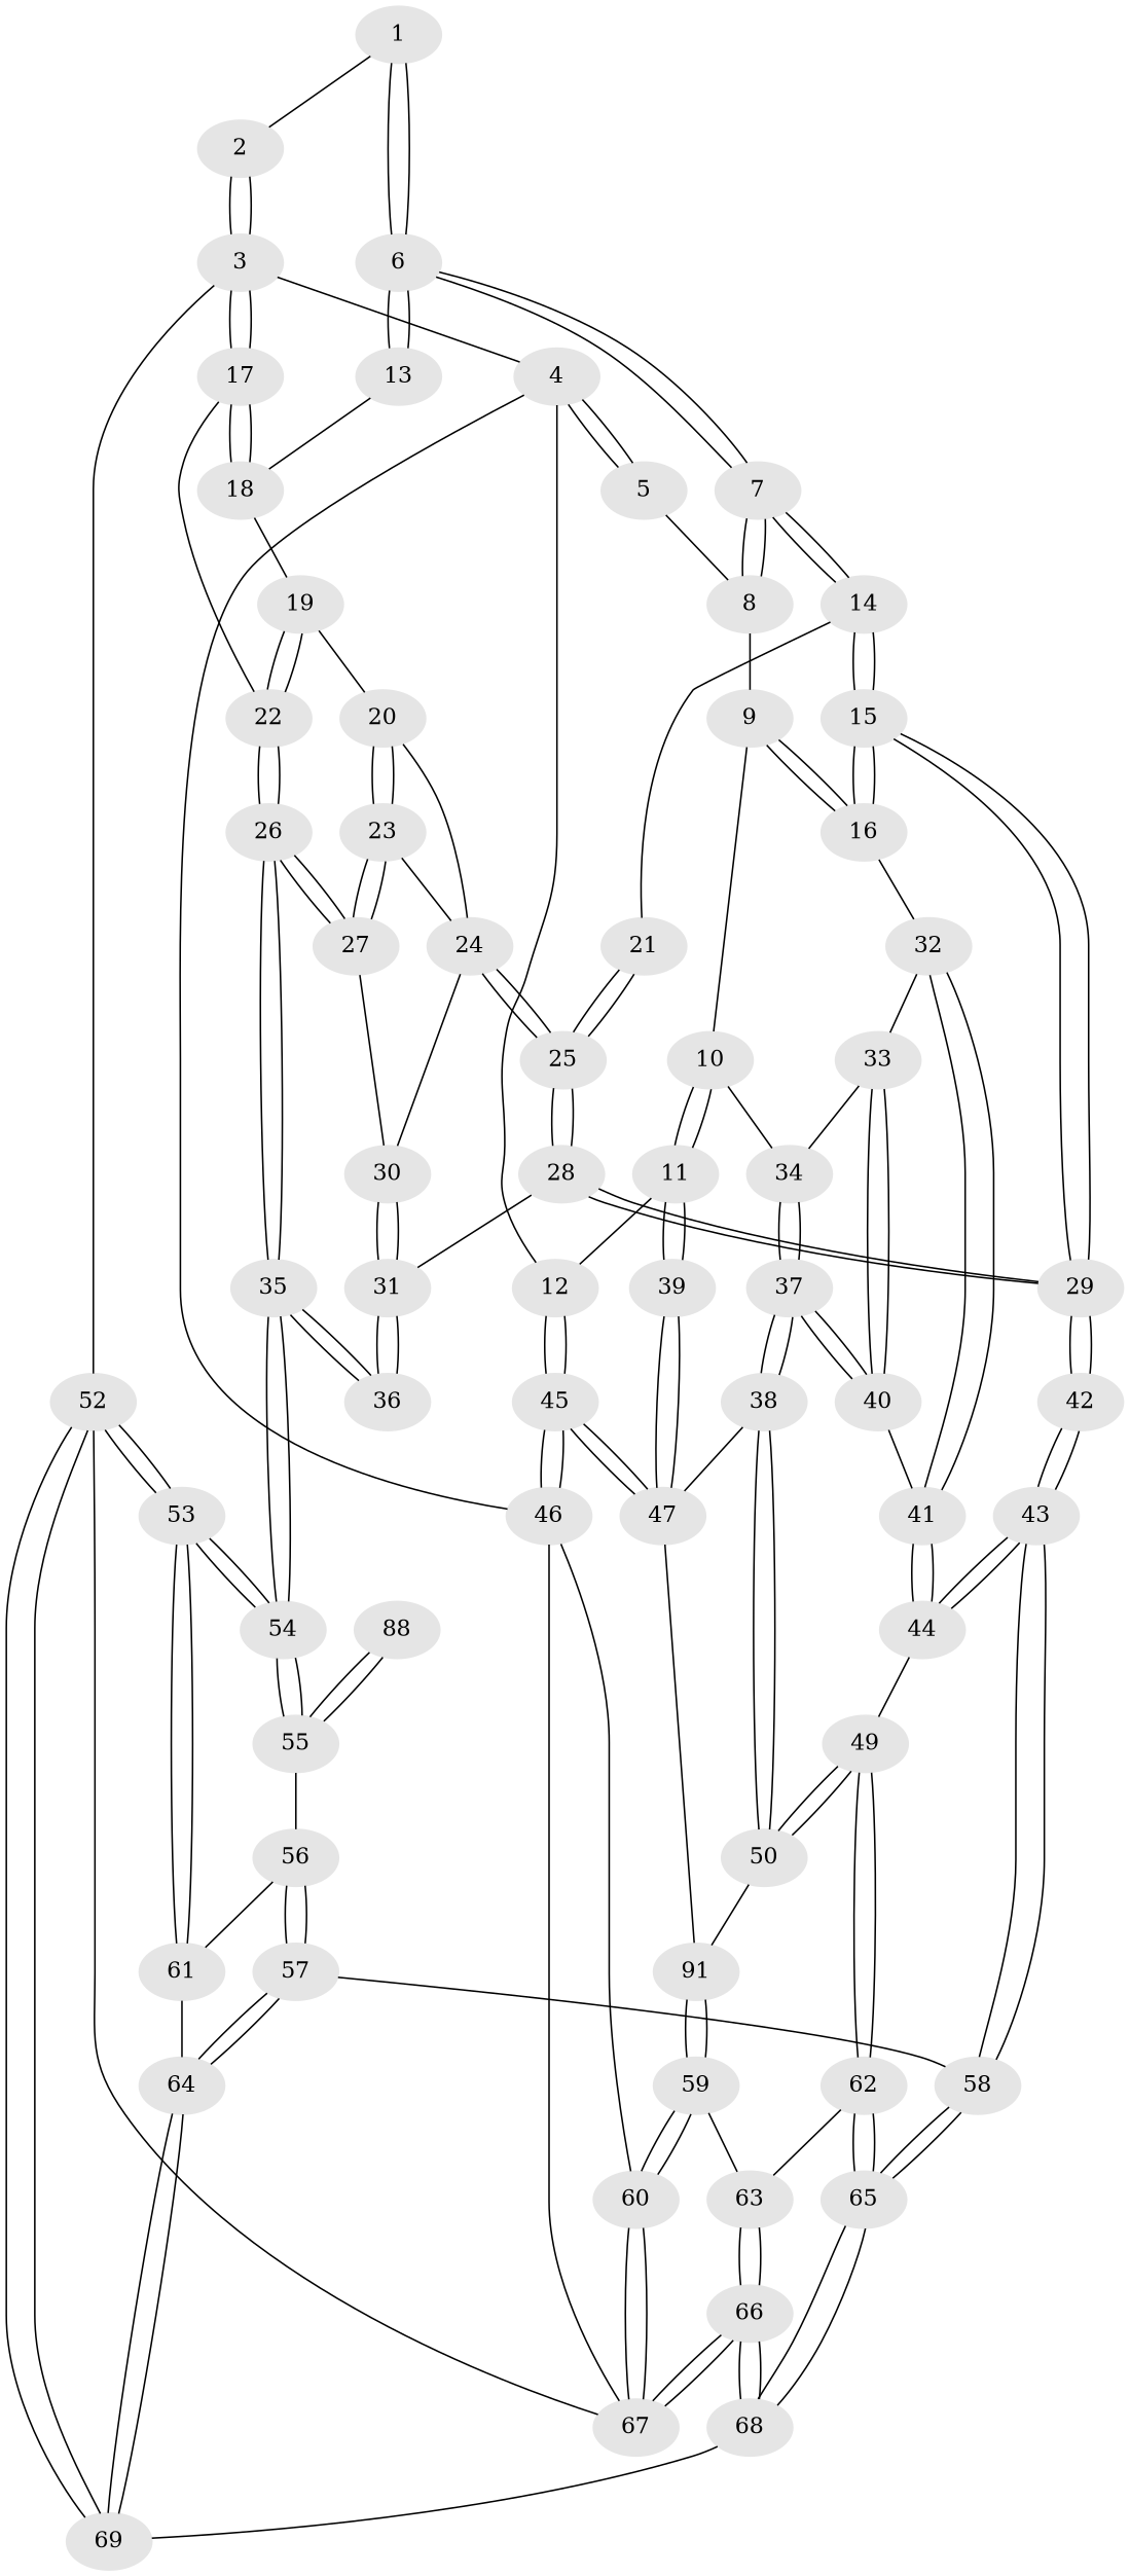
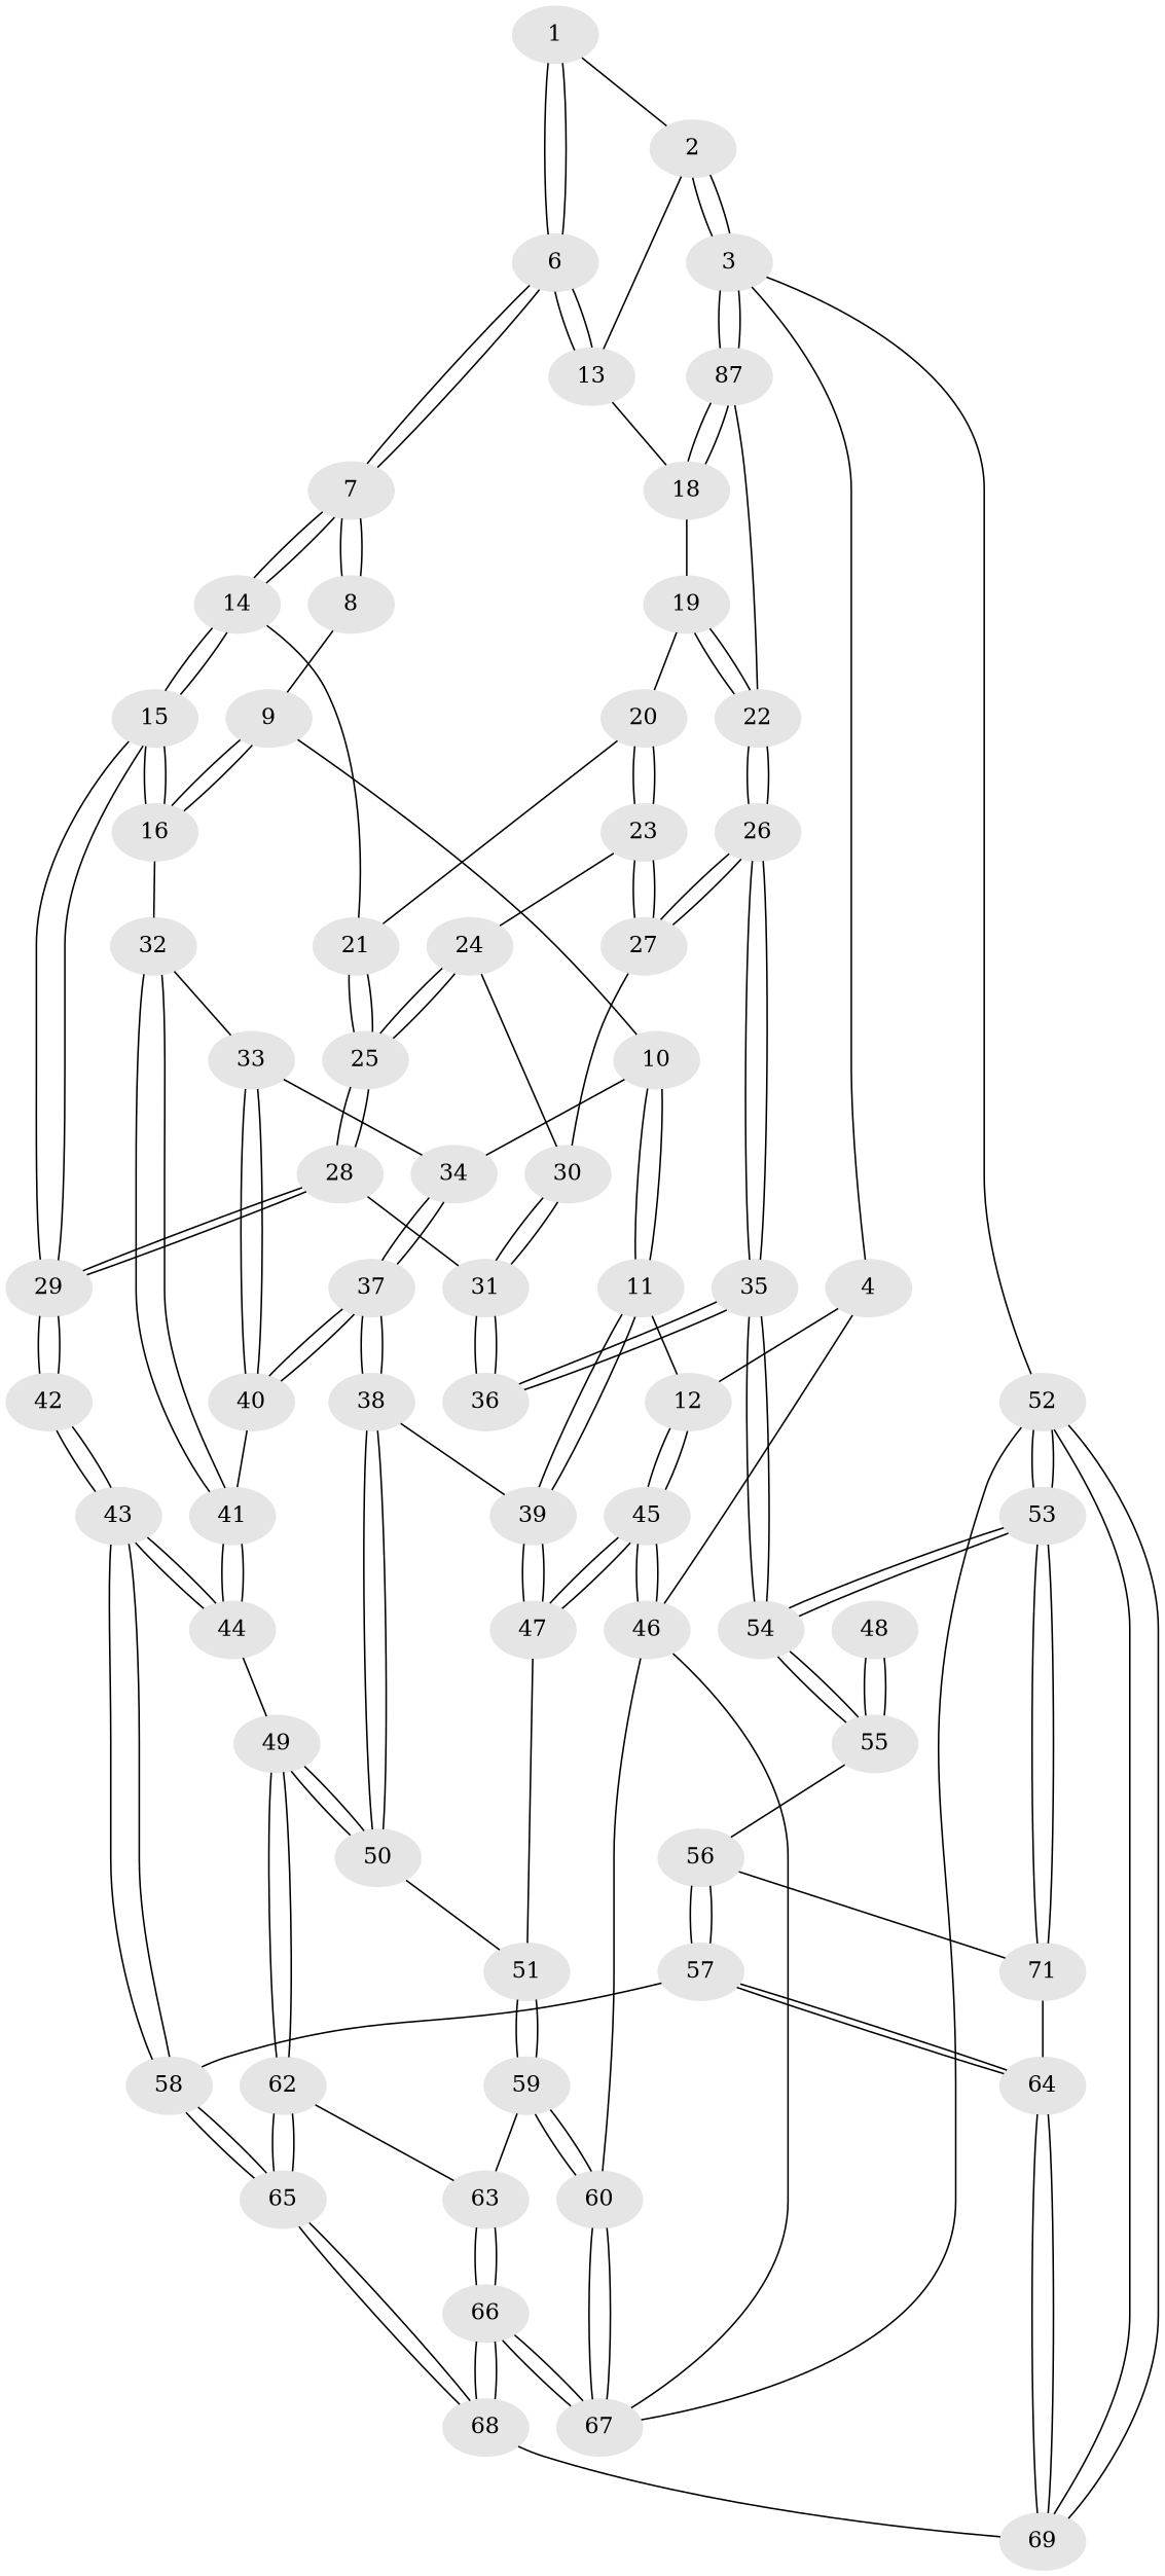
  graph {
    node [color=gray90 style=filled]
    1
    2
    6
    3
    13
    7
    4
-   17
+   17 [label=87]
    52
    18
-   5
    12
    46
    22
    67
    53
    69
    8
    45
    60
    9
    14
    15
    21
    10
    16
    11
    34
    32
    39
    37
    47
    19
    29
    25
    42
    33
    41
    26
    20
    23
    24
    27
    28
    35
    30
    31
    36
    54
    43
    40
    44
    38
    55
-   48 [label=88]
+   48
    50
-   51 [label=91]
+   51
    49
    58
    65
    62
    59
    56
    63
-   61
+   61 [label=71]
    64
    57
    68
    66
    1 -- 2
    1 -- 6
    1 -- 6
    2 -- 3
    2 -- 3
+   2 -- 13
    6 -- 13
    6 -- 13
    6 -- 7
    6 -- 7
    3 -- 4
    3 -- 17
    3 -- 17
    3 -- 52
    13 -- 18
    7 -- 8
    7 -- 8
    7 -- 14
    7 -- 14
-   4 -- 5
-   4 -- 5
    4 -- 12
    4 -- 46
    17 -- 18
    17 -- 18
    17 -- 22
    52 -- 67
    52 -- 53
    52 -- 53
    52 -- 69
    52 -- 69
    18 -- 19
-   5 -- 8
    12 -- 45
    12 -- 45
    46 -- 67
    46 -- 60
    22 -- 26
    22 -- 26
    53 -- 54
    53 -- 54
    53 -- 61
    53 -- 61
    8 -- 9
    45 -- 46
    45 -- 46
    45 -- 47
    45 -- 47
    60 -- 67
    60 -- 67
    9 -- 10
    9 -- 16
    9 -- 16
    14 -- 15
    14 -- 15
    14 -- 21
    15 -- 16
    15 -- 16
    15 -- 29
    15 -- 29
    21 -- 25
    21 -- 25
    10 -- 11
    10 -- 11
    10 -- 34
    16 -- 32
    11 -- 12
    11 -- 39
    11 -- 39
    34 -- 37
    34 -- 37
    32 -- 33
    32 -- 41
    32 -- 41
    39 -- 47
    39 -- 47
    37 -- 40
    37 -- 40
    37 -- 38
    37 -- 38
    47 -- 51
    19 -- 22
    19 -- 22
    19 -- 20
    29 -- 42
    29 -- 42
    25 -- 28
    25 -- 28
    42 -- 43
    42 -- 43
    33 -- 34
    33 -- 40
    33 -- 40
    41 -- 44
    41 -- 44
    26 -- 27
    26 -- 27
    26 -- 35
    26 -- 35
-   20 -- 24
+   20 -- 21
    20 -- 23
    20 -- 23
    23 -- 24
    23 -- 27
    23 -- 27
    24 -- 25
    24 -- 25
    24 -- 30
    27 -- 30
    28 -- 29
    28 -- 29
    28 -- 31
    35 -- 36
    35 -- 36
    35 -- 54
    35 -- 54
    30 -- 31
    30 -- 31
    31 -- 36
    31 -- 36
    54 -- 55
    54 -- 55
    43 -- 44
    43 -- 44
    43 -- 58
    43 -- 58
    40 -- 41
    44 -- 49
-   38 -- 47
+   38 -- 39
    38 -- 50
    38 -- 50
    55 -- 56
    48 -- 55
    48 -- 55
    50 -- 51
    51 -- 59
    51 -- 59
    49 -- 50
    49 -- 50
    49 -- 62
    49 -- 62
    58 -- 65
    58 -- 65
    65 -- 68
    65 -- 68
    62 -- 65
    62 -- 65
    62 -- 63
    59 -- 60
    59 -- 60
    59 -- 63
    56 -- 61
    56 -- 57
    56 -- 57
    63 -- 66
    63 -- 66
    61 -- 64
    64 -- 69
    64 -- 69
    57 -- 58
    57 -- 64
    57 -- 64
    68 -- 69
    66 -- 67
    66 -- 67
    66 -- 68
    66 -- 68
  }
